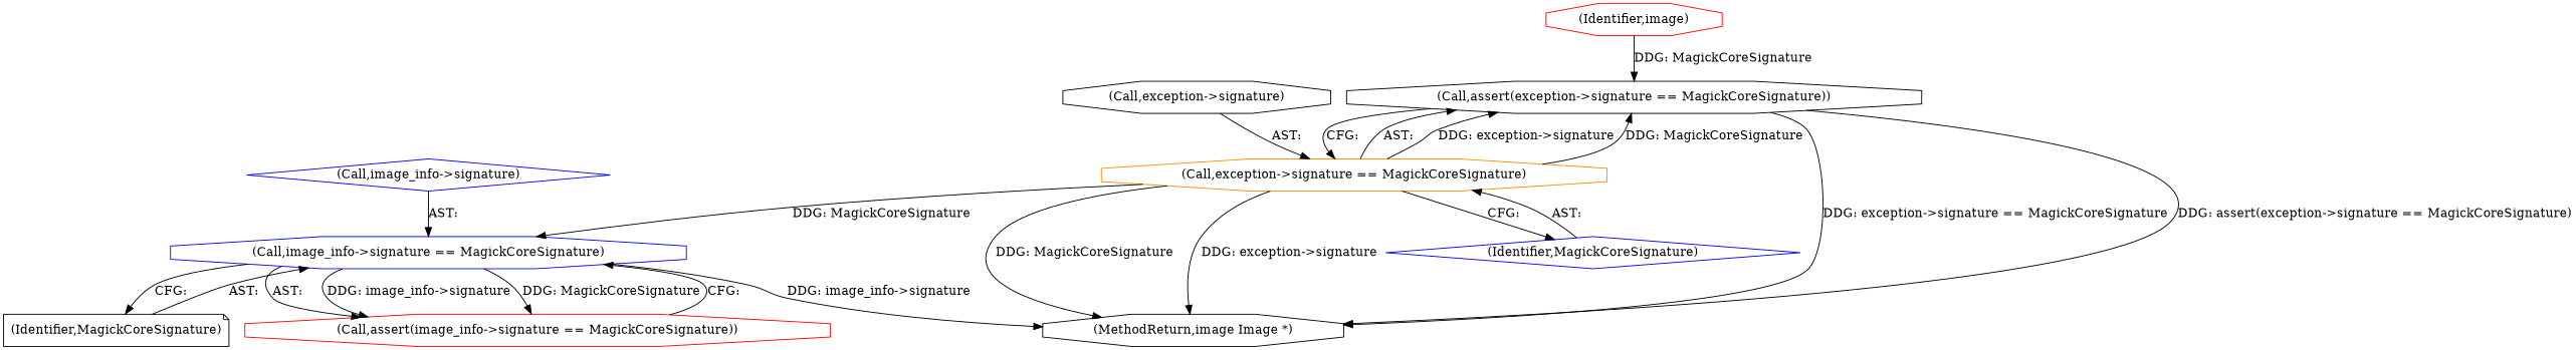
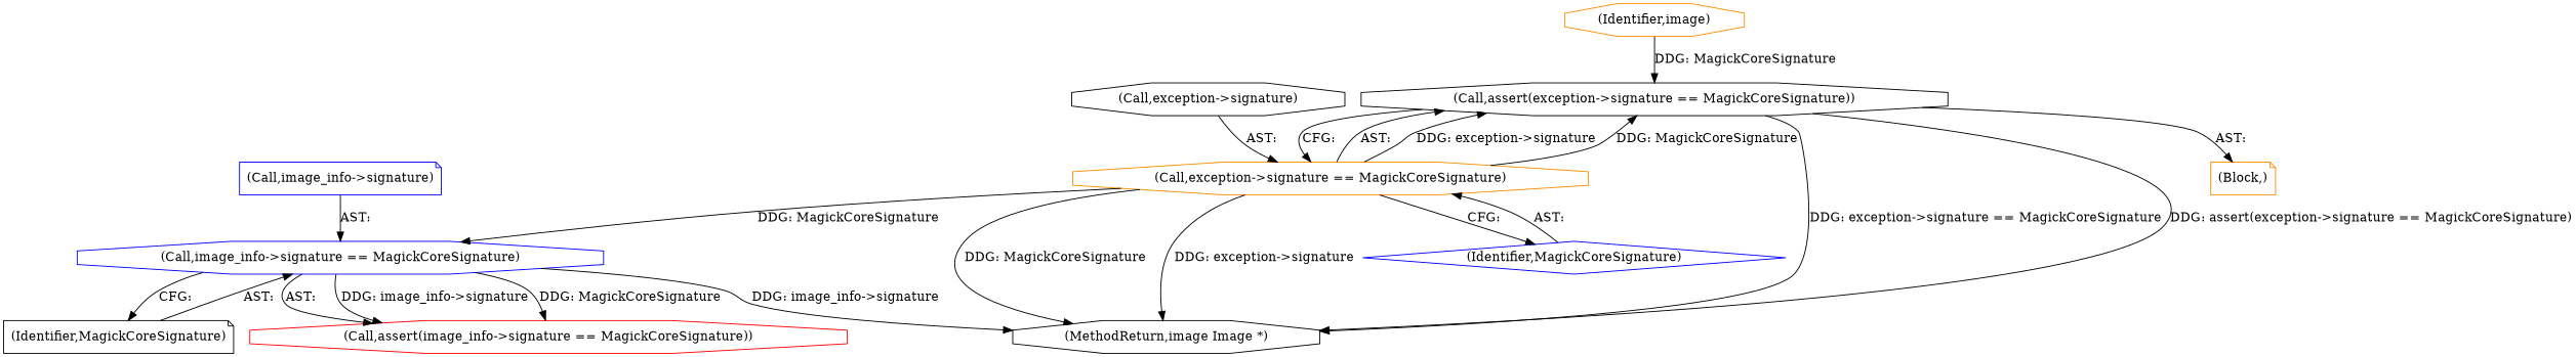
  digraph {
    node [color=black shape=octagon]
    n1 [label="(Call,assert(exception->signature == MagickCoreSignature))"]
    n2 [color=darkorange label="(Call,exception->signature == MagickCoreSignature)"]
    n3 [label="(MethodReturn,image Image *)"]
+   n4 [color=darkorange label="(Block,)" shape=note]
    n5 [color=blue label="(Identifier,MagickCoreSignature)" shape=diamond]
    n6 [color=blue label="(Call,image_info->signature == MagickCoreSignature)"]
    n7 [label="(Identifier,MagickCoreSignature)" shape=note]
    n8 [color=red label="(Call,assert(image_info->signature == MagickCoreSignature))"]
-   n9 [color=blue label="(Call,image_info->signature)" shape=diamond]
+   n9 [color=blue label="(Call,image_info->signature)" shape=note]
    n10 [label="(Call,exception->signature)"]
-   n11 [color=red label="(Identifier,image)"]
+   n11 [color=darkorange label="(Identifier,image)"]
    n1 -> n2 [label="CFG: "]
    n1 -> n3 [label="DDG: exception->signature == MagickCoreSignature"]
    n1 -> n3 [label="DDG: assert(exception->signature == MagickCoreSignature)"]
+   n1 -> n4 [label="AST: "]
    n2 -> n1 [label="AST: "]
    n2 -> n1 [label="DDG: exception->signature"]
    n2 -> n1 [label="DDG: MagickCoreSignature"]
    n2 -> n3 [label="DDG: MagickCoreSignature"]
    n2 -> n3 [label="DDG: exception->signature"]
    n2 -> n5 [label="CFG: "]
    n2 -> n6 [label="DDG: MagickCoreSignature"]
    n5 -> n2 [label="AST: "]
    n6 -> n3 [label="DDG: image_info->signature"]
    n6 -> n7 [label="CFG: "]
    n6 -> n8 [label="AST: "]
    n6 -> n8 [label="DDG: image_info->signature"]
    n6 -> n8 [label="DDG: MagickCoreSignature"]
    n7 -> n6 [label="AST: "]
-   n8 -> n6 [label="CFG: "]
    n9 -> n6 [label="AST: "]
    n10 -> n2 [label="AST: "]
    n11 -> n1 [label="DDG: MagickCoreSignature"]
  }
